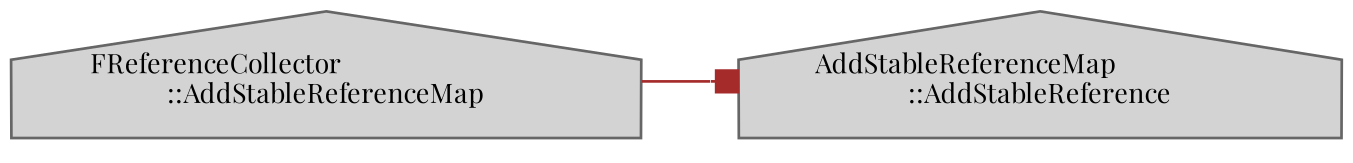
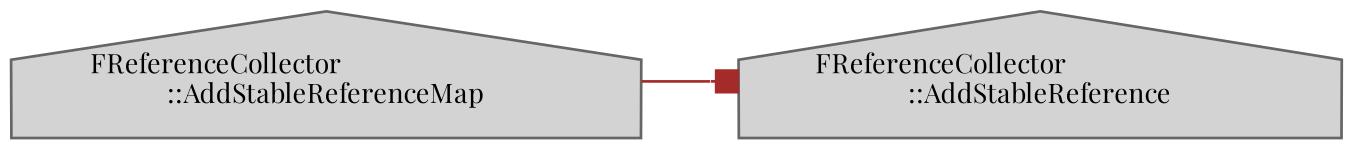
  digraph {
    rankdir=LR
    fontname="Playfair Display"
    node [fillcolor=lightgrey fontname="Playfair Display" fontsize=10 shape=house style=filled]
    n1 [color=gray40 fontcolor=black height=0.2 label="FReferenceCollector\l::AddStableReferenceMap" width=0.4]
-   n2 [color=grey40 height=0.2 label="AddStableReferenceMap\l::AddStableReference" width=0.4]
+   n2 [color=grey40 height=0.2 label="FReferenceCollector\l::AddStableReference" width=0.4]
    n1 -> n2 [color=brown fontname="Playfair Display" fontsize=10 labelfontname=Helvetica labelfontsize=10 style=solid arrowhead=box]
  }
